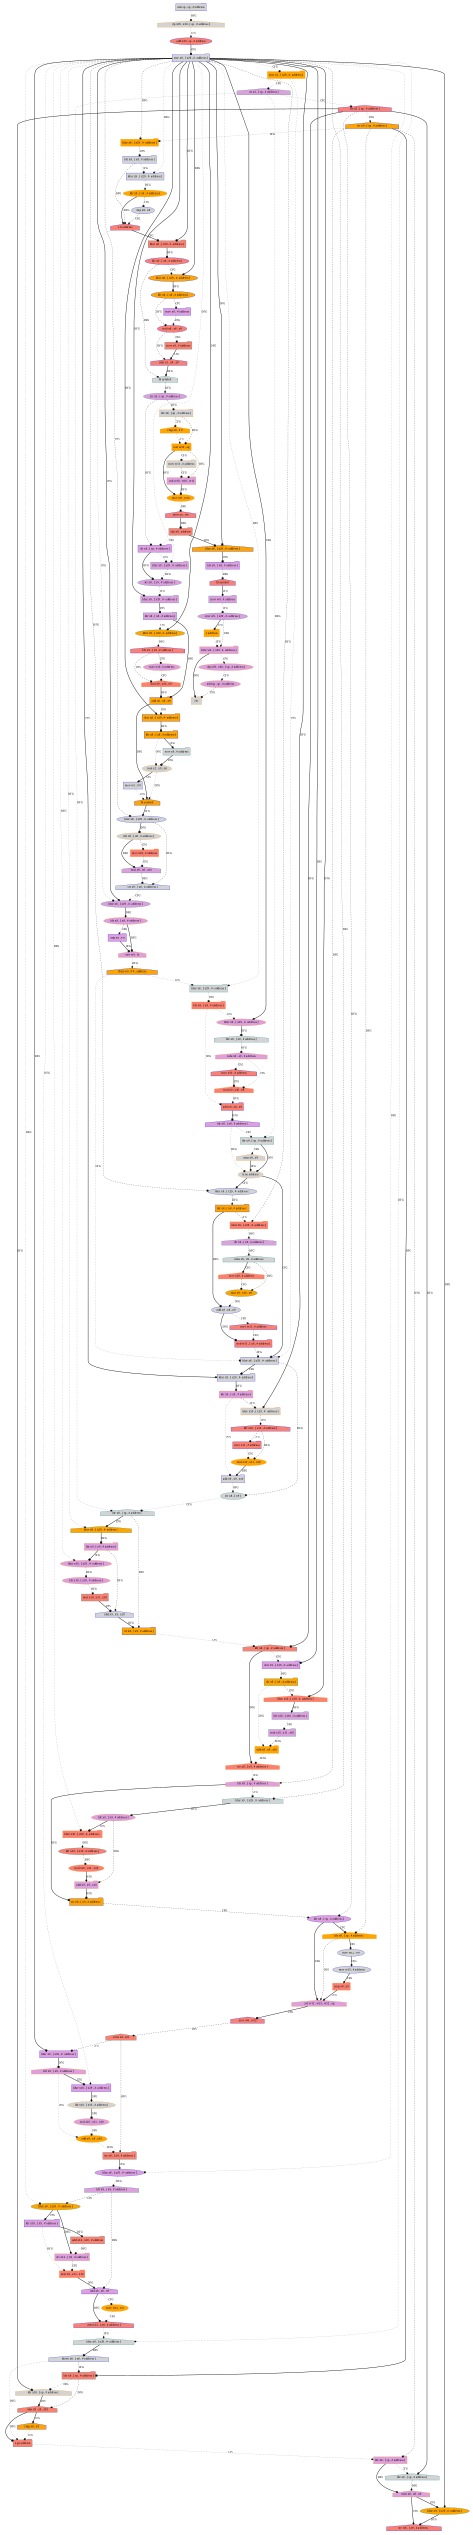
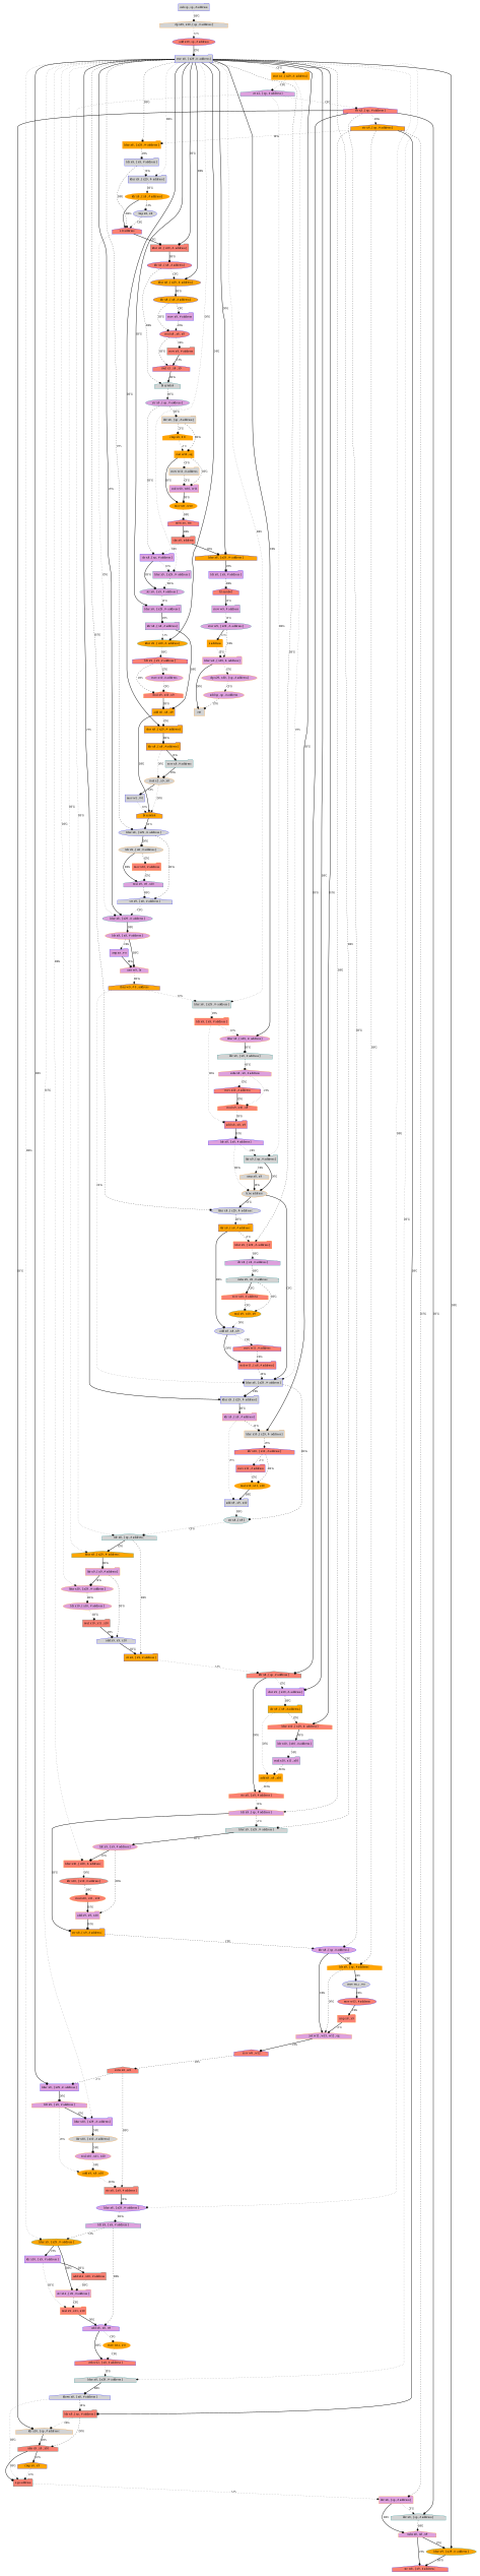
  digraph {
    fontname="Noto Serif"
    node [color=blue fillcolor=plum fontname="Noto Serif" shape=folder style=filled]
    edge [arrowhead=box fontname="Noto Serif" style=bold]
    n1 [fillcolor=lightgrey label="sub sp , sp , # address"]
    n2 [color=darkorange fillcolor=lightgrey label="stp x29 , x30 , [ sp , # address ]" shape=house]
    n3 [fillcolor=salmon label="add x29 , sp , # address" shape=ellipse]
    n4 [fillcolor=lightgrey label="stur x0 , [ x29 , #- address ]"]
    n5 [color=darkorange fillcolor=orange label="stur x1 , [ x29 , #- address ]"]
    n6 [color=darkorange fillcolor=orange label="ldur x8 , [ x29 , #- address ]"]
    n7 [fillcolor=lightgrey label="ldur x9 , [ x29 , #- address ]"]
    n8 [color=teal label="ldur x8 , [ x29 , #- address ]" shape=ellipse]
    n9 [color=teal fillcolor=salmon label="ldur x8 , [ x29 , #- address ]"]
    n10 [color=teal fillcolor=lightgrey label="ldur x8 , [ x29 , #- address ]"]
    n11 [fillcolor=orange label="ldur x8 , [ x29 , #- address ]" shape=ellipse]
    n12 [fillcolor=orange label="ldur x8 , [ x29 , #- address ]" shape=house]
    n13 [fillcolor=lightgrey label="ldur x9 , [ x29 , #- address ]"]
    n14 [color=darkorange fillcolor=lightgrey label="ldur x10 , [ x29 , #- address ]"]
    n15 [color=teal fillcolor=orange label="ldur x9 , [ x29 , #- address ]" shape=house]
    n16 [color=darkorange label="ldur x10 , [ x29 , #- address ]" shape=ellipse]
    n17 [label="ldur x9 , [ x29 , #- address ]"]
    n18 [color=darkorange fillcolor=salmon label="ldur x10 , [ x29 , #- address ]" shape=house]
    n19 [color=teal fillcolor=lightgrey label="ldur x9 , [ x29 , #- address ]" shape=house]
    n20 [color=darkorange fillcolor=salmon label="ldur x10 , [ x29 , #- address ]"]
    n21 [label="ldur x9 , [ x29 , #- address ]"]
    n22 [label="ldur x10 , [ x29 , #- address ]"]
    n23 [label="ldur x8 , [ x29 , #- address ]" shape=ellipse]
    n24 [color=teal fillcolor=orange label="ldur x9 , [ x29 , #- address ]" shape=ellipse]
    n25 [color=teal fillcolor=lightgrey label="ldur x8 , [ x29 , #- address ]" shape=house]
    n26 [color=darkorange label="ldur x9 , [ x29 , #- address ]" shape=ellipse]
    n27 [fillcolor=lightgrey label="ldur x8 , [ x29 , #- address ]" shape=ellipse]
    n28 [color=teal label="ldur x9 , [ x29 , #- address ]"]
    n29 [color=teal label="ldur x8 , [ x29 , #- address ]"]
    n30 [color=teal fillcolor=orange label="ldur x9 , [ x29 , #- address ]" shape=ellipse]
    n31 [fillcolor=orange label="ldur x8 , [ x29 , #- address ]"]
    n32 [fillcolor=lightgrey label="ldur x8 , [ x29 , #- address ]" shape=ellipse]
    n33 [color=teal fillcolor=orange label="ldur x9 , [ x29 , #- address ]" shape=ellipse]
    n34 [color=darkorange fillcolor=salmon label="ldur x9 , [ x29 , #- address ]"]
    n35 [color=teal label="str x2 , [ sp , # address ]" shape=house]
    n36 [fillcolor=lightgrey label="ldur x8 , [ x29 , #- address ]"]
    n37 [fillcolor=lightgrey label="ldr x8 , [ x8 , # address ]"]
    n38 [color=darkorange fillcolor=orange label="ldr x9 , [ x9 , # address ]" shape=ellipse]
    n39 [color=darkorange label="ldr x8 , [ x8 , # address ]" shape=ellipse]
    n40 [fillcolor=salmon label="ldr x0 , [ x8 , # address ]" shape=ellipse]
    n41 [color=darkorange fillcolor=salmon label="ldr x8 , [ x8 , # address ]"]
    n42 [fillcolor=orange label="ldr x8 , [ x8 , # address ]" shape=ellipse]
    n43 [label="ldr x0 , [ x8 , # address ]"]
    n44 [color=darkorange label="ldr x9 , [ x9 , # address ]"]
    n45 [fillcolor=salmon label="ldr x10 , [ x10 , # address ]" shape=house]
    n46 [color=darkorange label="ldr x9 , [ x9 , # address ]"]
    n47 [color=darkorange label="ldr x10 , [ x10 , # address ]" shape=ellipse]
    n48 [color=teal fillcolor=orange label="ldr x9 , [ x9 , # address ]"]
    n49 [color=teal label="ldr x10 , [ x10 , # address ]"]
    n50 [color=darkorange label="ldr x9 , [ x9 , # address ]" shape=ellipse]
    n51 [color=teal fillcolor=salmon label="ldr x10 , [ x10 , # address ]" shape=ellipse]
    n52 [color=darkorange label="ldr x9 , [ x9 , # address ]" shape=house]
    n53 [color=darkorange fillcolor=lightgrey label="ldr x10 , [ x10 , # address ]" shape=ellipse]
    n54 [color=teal label="ldr x8 , [ x8 , # address ]" shape=house]
    n55 [label="ldr x10 , [ x9 , # address ]"]
    n56 [color=darkorange label="str x14 , [ x9 , # address ]"]
    n57 [fillcolor=lightgrey label="ldrsw x8 , [ x8 , # address ]" shape=house]
    n58 [color=teal fillcolor=lightgrey label="ldr x9 , [ x9 , # address ]" shape=house]
    n59 [fillcolor=orange label="ldr x8 , [ x8 , # address ]"]
    n60 [color=teal label="str x8 , [ x9 , # address ]" shape=ellipse]
    n61 [color=teal label="ldr x8 , [ x8 , # address ]"]
    n62 [fillcolor=salmon label="ldr x9 , [ x9 , # address ]" shape=house]
    n63 [fillcolor=orange label="ldr x8 , [ x8 , # address ]"]
    n64 [color=darkorange fillcolor=lightgrey label="ldr x9 , [ x8 , # address ]" shape=ellipse]
    n65 [fillcolor=lightgrey label="str x9 , [ x8 , # address ]" shape=house]
    n66 [fillcolor=salmon label="str w8 , [ x9 , # address ]" shape=house]
    n67 [color=teal label="ldr x9 , [ x9 , # address ]" shape=house]
    n68 [fillcolor=salmon label="str x3 , [ sp , # address ]" shape=house]
    n69 [color=teal fillcolor=lightgrey label="ldr x8 , [ sp , # address ]" shape=house]
    n70 [color=teal fillcolor=lightgrey label="ldr x9 , [ sp , # address ]"]
    n71 [color=teal fillcolor=lightgrey label="str x8 , [ x9 ]" shape=ellipse]
    n72 [fillcolor=orange label="str x4 , [ sp , # address ]" shape=house]
    n73 [color=teal fillcolor=salmon label="ldr x8 , [ sp , # address ]" shape=house]
    n74 [label="ldr x8 , [ sp , # address ]" shape=ellipse]
    n75 [color=darkorange fillcolor=lightgrey label="ldr x10 , [ sp , # address ]" shape=house]
    n76 [color=teal fillcolor=lightgrey label="ldr x9 , [ sp , # address ]" shape=house]
    n77 [fillcolor=orange label="str x8 , [ x9 , # address ]"]
    n78 [color=darkorange fillcolor=lightgrey label="b.ne address" shape=ellipse]
    n79 [color=darkorange fillcolor=lightgrey label="cmp x8 , x9" shape=house]
    n80 [color=darkorange label="ldr x8 , [ sp , # address ]" shape=house]
    n81 [color=darkorange fillcolor=orange label="ldr x9 , [ sp , # address ]" shape=house]
    n82 [color=teal fillcolor=salmon label="ldr x9 , [ sp , # address ]"]
    n83 [color=darkorange label="ldr x8 , [ sp , # address ]"]
    n84 [color=darkorange fillcolor=salmon label="str x8 , [ x9 , # address ]" shape=house]
    n85 [color=darkorange label="csel w12 , w13 , w12 , eq" shape=house]
    n86 [color=teal fillcolor=salmon label="subs x9 , x9 , x10" shape=house]
    n87 [color=darkorange label="subs x8 , x8 , x9" shape=house]
    n88 [fillcolor=orange label="str x8 , [ x9 , # address ]"]
    n89 [fillcolor=lightgrey label="mov w12 , # 0" shape=ellipse]
    n90 [fillcolor=salmon label="b.lt address" shape=house]
    n91 [fillcolor=lightgrey label="cmp x8 , x9" shape=ellipse]
    n92 [label="cmp x8 , # 0"]
    n93 [color=darkorange label="cset w9 , le" shape=house]
    n94 [color=teal fillcolor=lightgrey label="bl symbol" shape=house]
    n95 [fillcolor=orange label="tbnz w9 , # 0 , address" shape=house]
    n96 [fillcolor=salmon label="add x8 , x8 , x9"]
    n97 [color=teal label="str x0 , [ sp , # address ]" shape=ellipse]
    n98 [label="mov x9 , # address"]
    n99 [fillcolor=salmon label="mul x8 , x8 , x9" shape=ellipse]
    n100 [color=teal fillcolor=salmon label="mov x9 , # address"]
    n101 [fillcolor=salmon label="mul x1 , x8 , x9" shape=house]
    n102 [color=darkorange fillcolor=lightgrey label="ldr x8 , [ sp , # address ]"]
    n103 [label="ldr x8 , [ sp , # address ]"]
    n104 [color=darkorange fillcolor=orange label="cmp x8 , # 0" shape=house]
    n105 [color=darkorange fillcolor=orange label="cset w10 , eq"]
    n106 [color=darkorange fillcolor=lightgrey label="mov w11 , # address"]
    n107 [color=darkorange label="and w10 , w10 , w11"]
    n108 [color=darkorange fillcolor=orange label="mov w8 , w10" shape=ellipse]
    n109 [fillcolor=salmon label="sxtw x8 , w8" shape=house]
    n110 [color=teal fillcolor=salmon label="cbz x8 , address"]
    n111 [fillcolor=salmon label="bl symbol" shape=house]
    n112 [fillcolor=lightgrey label="add x9 , x9 , x10"]
    n113 [fillcolor=salmon label="mov x11 , # address"]
    n114 [color=darkorange fillcolor=orange label="mul x10 , x11 , x10" shape=ellipse]
    n115 [fillcolor=lightgrey label="add x9 , x9 , x10" shape=house]
    n116 [color=teal fillcolor=salmon label="mul x10 , x11 , x10"]
    n117 [color=darkorange fillcolor=orange label="add x9 , x9 , x10"]
    n118 [color=teal label="mul x10 , x11 , x10"]
    n119 [color=darkorange label="add x9 , x9 , x10"]
    n120 [color=darkorange fillcolor=salmon label="mul x10 , x11 , x10" shape=ellipse]
    n121 [fillcolor=salmon label="mov w8 , w12" shape=house]
-   n122 [fillcolor=lightgrey label="mov w13 , # address" shape=ellipse]
+   n122 [fillcolor=salmon label="mov w13 , # address" shape=ellipse]
    n123 [color=darkorange fillcolor=salmon label="cmp x8 , x9"]
    n124 [color=teal fillcolor=salmon label="sxtw x8 , w8" shape=house]
    n125 [color=teal fillcolor=salmon label="str x8 , [ x9 , # address ]"]
    n126 [color=darkorange fillcolor=orange label="add x9 , x9 , x10" shape=ellipse]
    n127 [color=darkorange label="mul x10 , x11 , x10" shape=ellipse]
    n128 [label="add x8 , x8 , x9" shape=house]
    n129 [color=darkorange fillcolor=orange label="mov w12 , # 0" shape=ellipse]
    n130 [fillcolor=salmon label="strb w12 , [ x8 , # address ]" shape=house]
    n131 [color=teal fillcolor=salmon label="add x14 , x10 , # address"]
    n132 [color=darkorange fillcolor=salmon label="mul x9 , x11 , x10"]
    n133 [color=teal fillcolor=salmon label="b.ge address"]
    n134 [fillcolor=orange label="cmp x8 , x9" shape=house]
    n135 [color=darkorange label="ldur w0 , [ x29 , #- address ]"]
    n136 [color=darkorange label="ldp x29 , x30 , [ sp , # address ]" shape=ellipse]
    n137 [color=darkorange fillcolor=lightgrey label=ret]
    n138 [label="ldr x8 , [ x8 , # address ]" shape=house]
    n139 [color=darkorange label="subs x9 , x9 , # address" shape=house]
    n140 [fillcolor=salmon label="mov x10 , # address" shape=house]
    n141 [color=darkorange fillcolor=salmon label="mul x9 , x10 , x9" shape=house]
    n142 [fillcolor=lightgrey label="add x8 , x8 , x9" shape=ellipse]
    n143 [fillcolor=orange label="add x0 , x8 , x9"]
    n144 [fillcolor=orange label="bl symbol" shape=house]
    n145 [color=darkorange label="mov x10 , # address" shape=ellipse]
    n146 [color=darkorange fillcolor=salmon label="mul x9 , x10 , x9" shape=house]
    n147 [color=teal fillcolor=lightgrey label="mov x9 , # address"]
    n148 [color=darkorange fillcolor=lightgrey label="mul x2 , x9 , x8" shape=ellipse]
    n149 [fillcolor=lightgrey label="mov w1 , # 0"]
    n150 [color=darkorange fillcolor=salmon label="mov x10 , # address"]
    n151 [color=teal label="mul x9 , x9 , x10" shape=house]
    n152 [color=teal label="mov w9 , # address"]
    n153 [color=teal label="stur w9 , [ x29 , #- address ]" shape=ellipse]
    n154 [color=darkorange fillcolor=orange label="b address"]
    n155 [color=darkorange label="add sp , sp , # address" shape=ellipse]
    n156 [fillcolor=salmon label="mov w11 , # address" shape=house]
    n157 [fillcolor=salmon label="strb w11 , [ x8 , # address ]"]
    n158 [color=teal fillcolor=lightgrey label="subs x9 , x9 , # address" shape=house]
    n159 [color=darkorange fillcolor=salmon label="mov x10 , # address" shape=house]
    n160 [color=teal fillcolor=orange label="mul x9 , x10 , x9" shape=ellipse]
    n1 -> n2 [label=DFG style=dotted]
    n2 -> n3 [arrowhead=diamond label=CFG style=dotted]
    n3 -> n4 [label=CFG]
    n4 -> n5 [label=CFG style=dotted]
    n4 -> n6 [label=DFG style=dashed]
    n4 -> n7 [arrowhead=diamond label=DFG style=dotted]
    n4 -> n8 [arrowhead=diamond label=DFG]
    n4 -> n9 [label=DFG]
    n4 -> n10 [arrowhead=diamond label=DFG style=dotted]
    n4 -> n11 [arrowhead=diamond label=DFG]
    n4 -> n12 [label=DFG]
    n4 -> n13 [arrowhead=diamond label=DFG]
    n4 -> n14 [arrowhead=diamond label=DFG]
    n4 -> n15 [arrowhead=diamond label=DFG style=dotted]
    n4 -> n16 [arrowhead=diamond label=DFG style=dotted]
    n4 -> n17 [label=DFG]
    n4 -> n18 [arrowhead=diamond label=DFG]
    n4 -> n19 [label=DFG style=dashed]
    n4 -> n20 [label=DFG style=dotted]
    n4 -> n21 [label=DFG]
    n4 -> n22 [arrowhead=diamond label=DFG style=dotted]
    n4 -> n23 [label=DFG style=dotted]
    n4 -> n24 [label=DFG style=dotted]
    n4 -> n25 [arrowhead=diamond label=DFG style=dotted]
    n4 -> n26 [arrowhead=diamond label=DFG]
    n4 -> n27 [label=DFG style=dashed]
    n4 -> n28 [label=DFG style=dotted]
    n4 -> n29 [arrowhead=diamond label=DFG]
    n4 -> n30 [arrowhead=diamond label=DFG]
    n4 -> n31 [arrowhead=diamond label=DFG]
    n4 -> n32 [label=DFG style=dashed]
    n4 -> n33 [arrowhead=diamond label=DFG]
    n4 -> n34 [arrowhead=diamond label=DFG style=dashed]
    n5 -> n35 [label=CFG style=dotted]
    n5 -> n36 [arrowhead=diamond label=DFG style=dotted]
    n6 -> n37 [label=DFG style=dashed]
    n7 -> n38 [arrowhead=diamond label=DFG style=dotted]
    n8 -> n39 [arrowhead=diamond label=DFG]
    n9 -> n40 [label=DFG]
    n10 -> n41 [label=DFG style=dotted]
    n11 -> n42 [arrowhead=diamond label=DFG]
    n12 -> n43 [label=DFG]
    n13 -> n44 [arrowhead=diamond label=DFG]
    n14 -> n45 [arrowhead=diamond label=DFG style=dashed]
    n15 -> n46 [label=DFG]
    n16 -> n47 [label=DFG style=dashed]
    n17 -> n48 [label=DFG style=dashed]
    n18 -> n49 [arrowhead=diamond label=DFG]
    n19 -> n50 [arrowhead=diamond label=DFG]
    n20 -> n51 [arrowhead=diamond label=DFG style=dotted]
    n21 -> n52 [label=DFG]
    n22 -> n53 [arrowhead=diamond label=DFG]
    n23 -> n54 [label=DFG style=dotted]
    n24 -> n55 [arrowhead=diamond label=DFG]
    n24 -> n56 [arrowhead=diamond label=DFG]
    n25 -> n57 [label=DFG]
    n26 -> n58 [label=DFG]
    n27 -> n59 [arrowhead=diamond label=DFG style=dashed]
    n28 -> n60 [label=DFG style=dashed]
    n29 -> n61 [label=DFG]
    n30 -> n62 [arrowhead=diamond label=DFG style=dotted]
    n31 -> n63 [label=DFG]
    n32 -> n64 [label=DFG]
    n32 -> n65 [arrowhead=diamond label=DFG style=dashed]
    n33 -> n66 [arrowhead=diamond label=DFG]
    n34 -> n67 [arrowhead=diamond label=DFG style=dotted]
    n35 -> n68 [label=CFG style=dotted]
    n35 -> n69 [arrowhead=diamond label=DFG style=dotted]
    n35 -> n70 [label=DFG style=dotted]
    n36 -> n13 [label=CFG]
    n36 -> n71 [label=DFG style=dashed]
    n37 -> n7 [label=CFG style=dotted]
    n37 -> n90 [label=DFG style=dashed]
    n38 -> n90 [arrowhead=diamond label=DFG]
    n38 -> n91 [label=CFG style=dashed]
    n39 -> n92 [arrowhead=diamond label=CFG style=dashed]
    n39 -> n93 [label=DFG]
    n40 -> n11 [arrowhead=diamond label=CFG style=dotted]
    n40 -> n94 [arrowhead=diamond label=DFG style=dashed]
    n41 -> n26 [arrowhead=diamond label=CFG style=dotted]
    n41 -> n96 [label=DFG style=dotted]
    n42 -> n98 [label=CFG style=dashed]
    n42 -> n99 [label=DFG style=dashed]
    n43 -> n111 [label=DFG style=dashed]
    n44 -> n14 [label=CFG style=dashed]
    n44 -> n112 [label=DFG style=dotted]
    n45 -> n113 [label=CFG style=dashed]
    n45 -> n114 [label=DFG style=dashed]
    n46 -> n16 [label=CFG]
    n46 -> n115 [arrowhead=diamond label=DFG style=dashed]
    n47 -> n116 [label=DFG style=dotted]
    n48 -> n18 [arrowhead=diamond label=CFG style=dashed]
    n48 -> n117 [arrowhead=diamond label=DFG style=dotted]
    n49 -> n118 [label=DFG style=dotted]
    n50 -> n20 [label=CFG]
    n50 -> n119 [arrowhead=diamond label=DFG style=dashed]
    n51 -> n120 [label=DFG style=dashed]
    n52 -> n22 [label=CFG]
    n52 -> n126 [arrowhead=diamond label=DFG style=dotted]
    n53 -> n127 [label=DFG]
    n54 -> n24 [arrowhead=diamond label=CFG style=dashed]
    n54 -> n128 [label=DFG style=dashed]
    n55 -> n131 [arrowhead=diamond label=DFG]
    n55 -> n132 [arrowhead=diamond label=DFG style=dotted]
    n56 -> n132 [label=CFG style=dashed]
    n57 -> n82 [label=CFG style=dashed]
    n57 -> n133 [arrowhead=diamond label=DFG style=dotted]
    n58 -> n139 [label=DFG style=dashed]
    n59 -> n34 [arrowhead=diamond label=CFG style=dashed]
    n59 -> n142 [label=DFG]
    n60 -> n29 [label=CFG style=dotted]
    n61 -> n30 [arrowhead=diamond label=CFG style=dotted]
    n61 -> n143 [arrowhead=diamond label=DFG]
    n62 -> n145 [label=CFG style=dashed]
    n62 -> n146 [label=DFG style=dashed]
    n63 -> n147 [arrowhead=diamond label=CFG]
    n63 -> n148 [label=DFG style=dotted]
    n64 -> n150 [label=CFG style=dashed]
    n64 -> n151 [arrowhead=diamond label=DFG]
    n65 -> n8 [arrowhead=diamond label=CFG style=dotted]
    n67 -> n158 [arrowhead=diamond label=DFG style=dashed]
    n68 -> n72 [arrowhead=diamond label=CFG style=dotted]
    n68 -> n73 [label=DFG]
    n68 -> n74 [label=DFG style=dashed]
    n68 -> n75 [label=DFG]
    n68 -> n76 [arrowhead=diamond label=DFG]
    n69 -> n15 [arrowhead=diamond label=CFG]
    n69 -> n77 [arrowhead=diamond label=DFG style=dashed]
    n70 -> n78 [arrowhead=diamond label=DFG]
    n70 -> n79 [arrowhead=diamond label=CFG style=dotted]
    n71 -> n69 [label=CFG style=dotted]
    n72 -> n6 [label=CFG style=dotted]
    n72 -> n80 [arrowhead=diamond label=DFG style=dashed]
    n72 -> n81 [label=DFG style=dashed]
    n72 -> n82 [label=DFG]
    n72 -> n83 [label=DFG style=dashed]
    n73 -> n17 [arrowhead=diamond label=CFG style=dotted]
    n73 -> n84 [arrowhead=diamond label=DFG]
    n74 -> n81 [label=CFG]
    n74 -> n85 [arrowhead=diamond label=DFG]
    n75 -> n86 [arrowhead=diamond label=DFG]
    n76 -> n87 [arrowhead=diamond label=DFG style=dashed]
    n77 -> n73 [label=CFG style=dotted]
    n78 -> n27 [arrowhead=diamond label=CFG]
    n78 -> n36 [label=CFG]
    n79 -> n78 [arrowhead=diamond label=CFG]
    n80 -> n19 [label=CFG style=dashed]
    n80 -> n88 [label=DFG]
    n81 -> n85 [arrowhead=diamond label=DFG style=dashed]
    n81 -> n89 [arrowhead=diamond label=CFG]
    n82 -> n75 [label=CFG style=dotted]
    n82 -> n86 [arrowhead=diamond label=DFG style=dashed]
    n83 -> n76 [arrowhead=diamond label=CFG style=dotted]
    n83 -> n87 [arrowhead=diamond label=DFG]
    n84 -> n80 [label=CFG style=dotted]
    n85 -> n121 [label=DFG]
    n86 -> n133 [label=DFG]
    n86 -> n134 [arrowhead=diamond label=CFG]
    n87 -> n33 [arrowhead=diamond label=CFG]
    n87 -> n66 [arrowhead=diamond label=DFG]
    n88 -> n74 [arrowhead=diamond label=CFG style=dashed]
    n89 -> n122 [arrowhead=diamond label=CFG]
    n90 -> n8 [label=CFG style=dotted]
    n90 -> n9 [label=CFG]
    n91 -> n90 [arrowhead=diamond label=CFG style=dashed]
    n92 -> n93 [label=CFG]
    n93 -> n95 [arrowhead=diamond label=DFG style=dotted]
    n94 -> n97 [arrowhead=diamond label=DFG style=dashed]
    n95 -> n10 [arrowhead=diamond label=CFG style=dotted]
    n95 -> n36 [label=CFG style=dotted]
    n96 -> n138 [label=DFG]
    n97 -> n102 [label=DFG style=dashed]
    n97 -> n103 [label=DFG style=dashed]
    n98 -> n99 [arrowhead=diamond label=CFG style=dashed]
    n99 -> n100 [label=CFG style=dotted]
    n99 -> n101 [arrowhead=diamond label=DFG style=dashed]
    n100 -> n101 [arrowhead=diamond label=CFG]
    n101 -> n94 [arrowhead=diamond label=DFG]
    n102 -> n104 [label=CFG style=dashed]
    n102 -> n105 [label=DFG style=dashed]
    n103 -> n28 [label=CFG style=dotted]
    n103 -> n60 [label=DFG]
    n104 -> n105 [arrowhead=diamond label=CFG style=dotted]
    n105 -> n106 [label=CFG style=dotted]
    n105 -> n107 [label=DFG style=dashed]
    n105 -> n108 [arrowhead=diamond label=DFG]
    n106 -> n107 [label=CFG style=dashed]
    n107 -> n108 [label=DFG]
    n108 -> n109 [label=DFG style=dotted]
    n109 -> n110 [label=DFG]
    n110 -> n12 [label=CFG]
    n110 -> n103 [label=CFG style=dotted]
    n111 -> n152 [arrowhead=diamond label=CFG]
    n112 -> n71 [arrowhead=diamond label=DFG style=dotted]
    n113 -> n114 [label=CFG style=dotted]
    n114 -> n112 [arrowhead=diamond label=DFG]
    n115 -> n77 [arrowhead=diamond label=DFG]
    n116 -> n115 [label=DFG]
    n117 -> n84 [label=DFG style=dotted]
    n118 -> n117 [label=DFG style=dashed]
    n119 -> n88 [label=DFG]
    n120 -> n119 [arrowhead=diamond label=DFG]
    n121 -> n124 [arrowhead=diamond label=DFG style=dashed]
    n122 -> n123 [arrowhead=diamond label=CFG]
    n123 -> n85 [arrowhead=diamond label=CFG]
    n124 -> n21 [label=CFG style=dashed]
    n124 -> n125 [arrowhead=diamond label=DFG style=dashed]
    n125 -> n23 [arrowhead=diamond label=CFG]
    n126 -> n125 [label=DFG style=dotted]
    n127 -> n126 [label=DFG style=dotted]
    n128 -> n129 [label=CFG style=dotted]
    n128 -> n130 [arrowhead=diamond label=DFG]
    n129 -> n130 [label=CFG style=dotted]
    n130 -> n25 [arrowhead=diamond label=CFG style=dotted]
    n131 -> n56 [label=DFG style=dotted]
    n132 -> n128 [arrowhead=diamond label=DFG]
    n133 -> n83 [arrowhead=diamond label=CFG style=dotted]
    n134 -> n133 [label=CFG style=dotted]
    n135 -> n136 [arrowhead=diamond label=CFG style=dotted]
    n135 -> n137 [arrowhead=diamond label=DFG]
    n136 -> n155 [arrowhead=diamond label=CFG style=dotted]
    n138 -> n70 [arrowhead=diamond label=CFG style=dotted]
    n138 -> n78 [label=DFG style=dotted]
    n139 -> n140 [label=CFG style=dotted]
    n139 -> n141 [label=DFG style=dotted]
    n140 -> n141 [label=CFG]
    n141 -> n96 [arrowhead=diamond label=DFG style=dotted]
    n142 -> n156 [arrowhead=diamond label=CFG style=dotted]
    n142 -> n157 [label=DFG]
    n143 -> n31 [label=CFG style=dotted]
    n143 -> n144 [arrowhead=diamond label=DFG]
    n144 -> n32 [arrowhead=diamond label=CFG]
    n145 -> n146 [label=CFG style=dotted]
    n146 -> n143 [label=DFG]
    n147 -> n148 [label=CFG]
    n148 -> n144 [arrowhead=diamond label=DFG style=dotted]
    n148 -> n149 [arrowhead=diamond label=CFG]
    n149 -> n144 [arrowhead=diamond label=CFG style=dotted]
    n150 -> n151 [label=CFG style=dashed]
    n151 -> n65 [label=DFG style=dashed]
    n152 -> n153 [label=CFG style=dotted]
    n153 -> n135 [arrowhead=diamond label=DFG style=dashed]
    n153 -> n154 [arrowhead=diamond label=CFG]
    n154 -> n135 [label=CFG style=dotted]
    n155 -> n137 [label=CFG style=dashed]
    n156 -> n157 [label=CFG style=dashed]
    n157 -> n36 [label=CFG style=dashed]
    n158 -> n159 [arrowhead=diamond label=CFG]
    n158 -> n160 [arrowhead=diamond label=DFG style=dashed]
    n159 -> n160 [label=CFG style=dashed]
    n160 -> n142 [arrowhead=diamond label=DFG style=dotted]
  }
